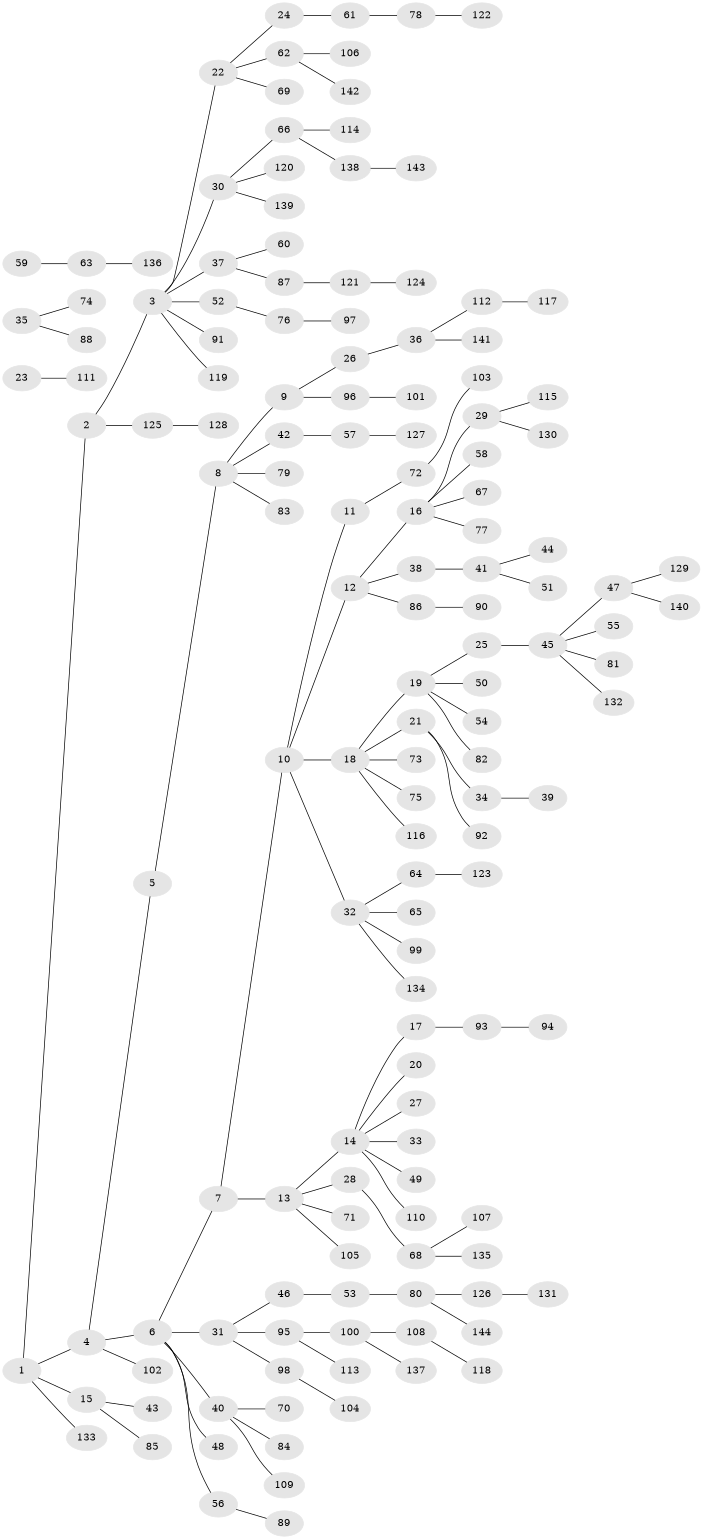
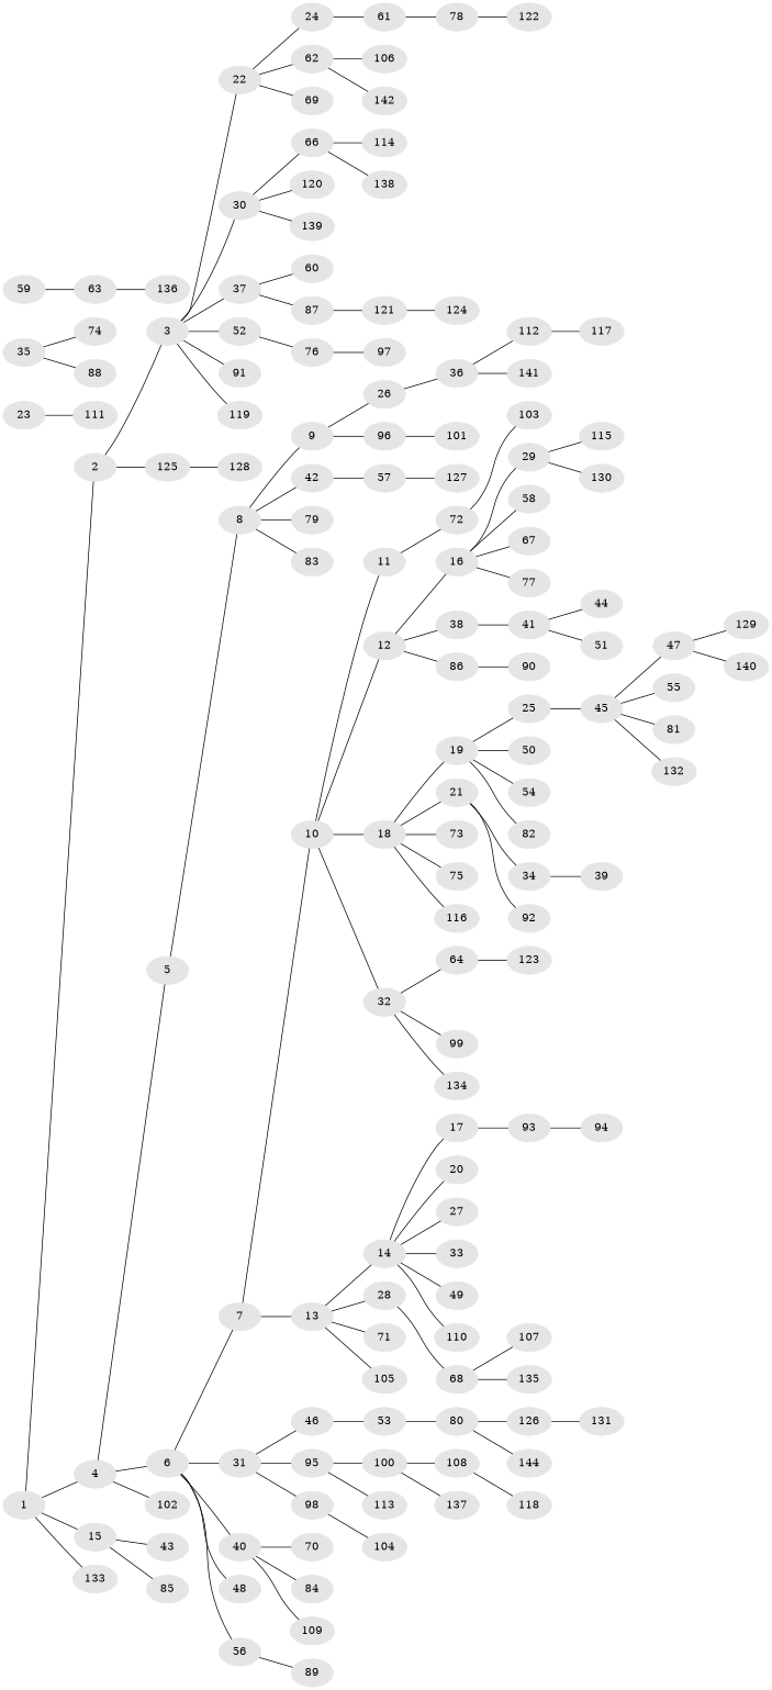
  graph {
    rankdir=LR
    node [color=gray90 style=filled]
    1
    2
    4
    15
    133
    3
    125
    5
    6
    102
    43
    85
    22
    30
    37
    52
    91
    119
    128
    24
    62
    69
    66
    120
    139
    60
    87
    76
    8
    7
    31
    40
    48
    56
    9
    42
    79
    83
    10
    13
    46
    95
    98
    70
    84
    109
    89
    11
    12
    18
    32
    14
    28
    71
    105
    26
    96
    23
    111
    57
    36
    35
    74
    88
    101
    72
    16
    38
    86
    19
    21
    73
    75
    116
    64
-   65
    99
    134
    103
    29
    58
    67
    77
    41
    90
    17
    20
    27
    33
    49
    110
    68
    93
    115
    130
    59
    63
    94
    25
    50
    54
    82
    34
    92
    45
    39
    61
    106
    142
    78
    47
    55
    81
    132
    112
    141
    107
    135
    114
    138
    53
    100
    113
    104
    123
    117
    121
    44
    51
    127
    129
    140
    80
    97
    126
    144
    136
    122
-   143
    131
    124
    108
    137
    118
    1 -- 2
    1 -- 4
    1 -- 15
    1 -- 133
    2 -- 3
    2 -- 125
    4 -- 5
    4 -- 6
    4 -- 102
    15 -- 43
    15 -- 85
    3 -- 22
    3 -- 30
    3 -- 37
    3 -- 52
    3 -- 91
    3 -- 119
    125 -- 128
    5 -- 8
    6 -- 7
    6 -- 31
    6 -- 40
    6 -- 48
    6 -- 56
    22 -- 24
    22 -- 62
    22 -- 69
    30 -- 66
    30 -- 120
    30 -- 139
    37 -- 60
    37 -- 87
    52 -- 76
    24 -- 61
    62 -- 106
    62 -- 142
    66 -- 114
    66 -- 138
    87 -- 121
    76 -- 97
    8 -- 9
    8 -- 42
    8 -- 79
    8 -- 83
    7 -- 10
    7 -- 13
    31 -- 46
    31 -- 95
    31 -- 98
    40 -- 70
    40 -- 84
    40 -- 109
    56 -- 89
    9 -- 26
    9 -- 96
    42 -- 57
    10 -- 11
    10 -- 12
    10 -- 18
    10 -- 32
    13 -- 14
    13 -- 28
    13 -- 71
    13 -- 105
    46 -- 53
    95 -- 100
    95 -- 113
    98 -- 104
    11 -- 72
    12 -- 16
    12 -- 38
    12 -- 86
    18 -- 19
    18 -- 21
    18 -- 73
    18 -- 75
    18 -- 116
    32 -- 64
-   32 -- 65
    32 -- 99
    32 -- 134
    14 -- 17
    14 -- 20
    14 -- 27
    14 -- 33
    14 -- 49
    14 -- 110
    28 -- 68
    26 -- 36
    96 -- 101
    23 -- 111
    57 -- 127
    36 -- 112
    36 -- 141
    35 -- 74
    35 -- 88
    72 -- 103
    16 -- 29
    16 -- 58
    16 -- 67
    16 -- 77
    38 -- 41
    86 -- 90
    19 -- 25
    19 -- 50
    19 -- 54
    19 -- 82
    21 -- 34
    21 -- 92
    64 -- 123
    29 -- 115
    29 -- 130
    41 -- 44
    41 -- 51
    17 -- 93
    68 -- 107
    68 -- 135
    93 -- 94
    59 -- 63
    63 -- 136
    25 -- 45
    34 -- 39
    45 -- 47
    45 -- 55
    45 -- 81
    45 -- 132
    61 -- 78
    78 -- 122
    47 -- 129
    47 -- 140
    112 -- 117
-   138 -- 143
    53 -- 80
    100 -- 108
    100 -- 137
    121 -- 124
    80 -- 126
    80 -- 144
    126 -- 131
    108 -- 118
  }
